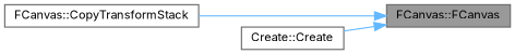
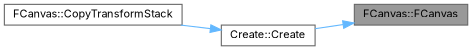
  digraph {
    fontname=Inter
    rankdir=RL
    node [color=grey40 fillcolor=white fontname=Inter fontsize=10 shape=box style=filled]
    edge [color=steelblue1 dir=back fontname=Inter fontsize=10 labelfontname=Helvetica labelfontsize=10 style=solid]
    n1 [color=gray40 fillcolor=grey60 fontcolor=black height=0.2 label="FCanvas::FCanvas" width=0.4]
    n2 [height=0.2 label="FCanvas::CopyTransformStack" width=0.4]
    n3 [height=0.2 label="Create::Create" width=0.4]
-   n1 -> n2
+   n3 -> n2
    n1 -> n3
  }
